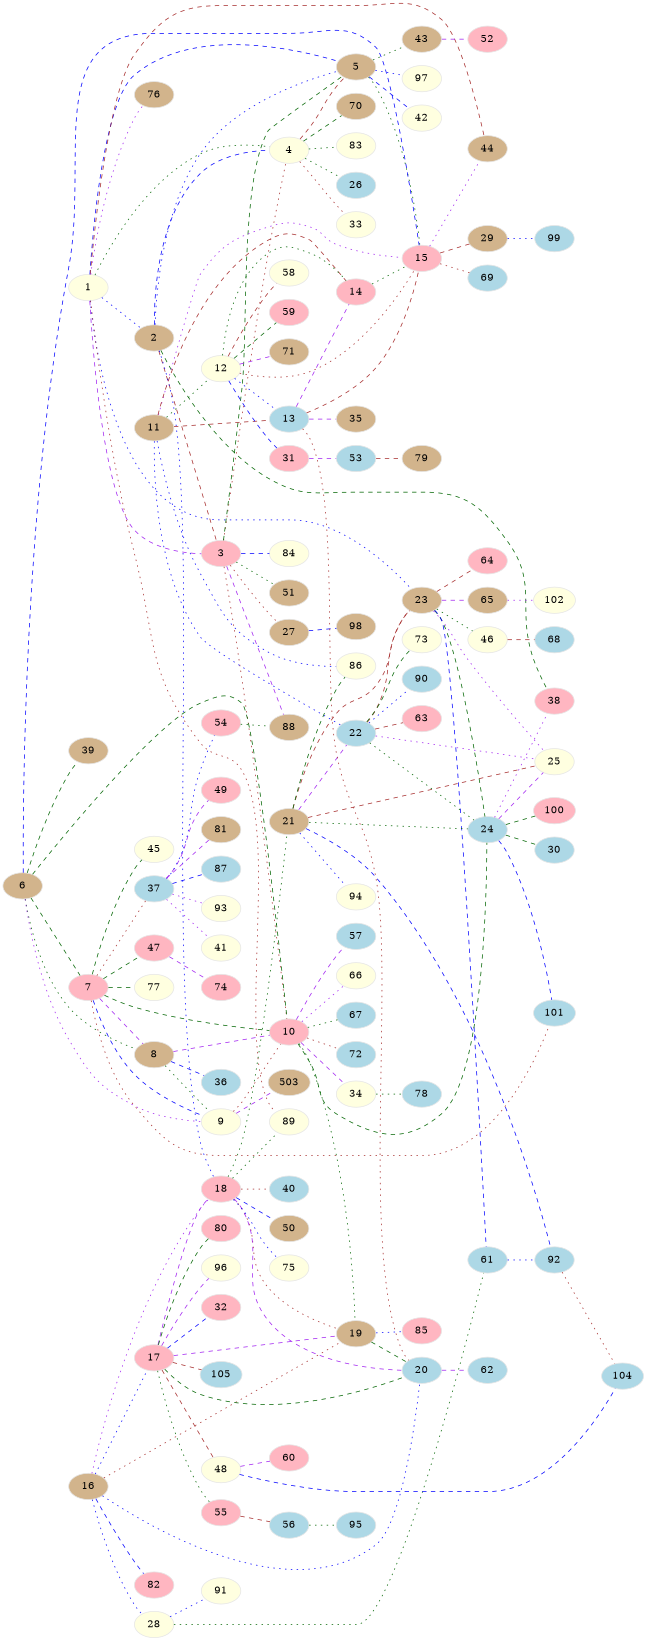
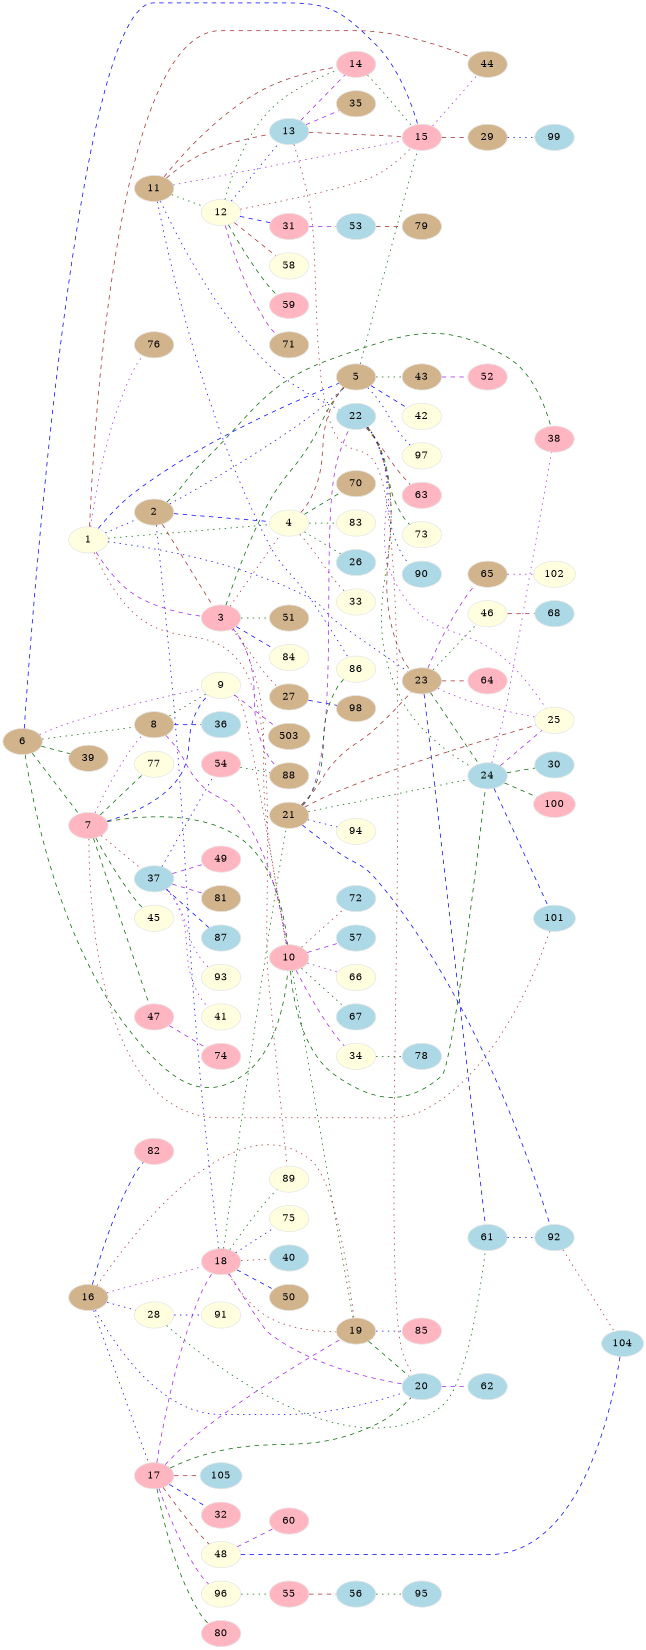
  graph {
    rankdir=LR
    node [color=gray90 fillcolor=lightyellow style=filled]
    edge [color=darkgreen style=dashed]
    2 [fillcolor=tan]
    1
    3 [fillcolor=lightpink]
    4
    5 [fillcolor=tan]
    23 [fillcolor=tan]
    44 [fillcolor=tan]
    76 [fillcolor=tan]
    89
    18 [fillcolor=lightpink]
    38 [fillcolor=lightpink]
    10 [fillcolor=lightpink]
    27 [fillcolor=tan]
    51 [fillcolor=tan]
    84
    88 [fillcolor=tan]
    26 [fillcolor=lightblue]
    33
    70 [fillcolor=tan]
    83
    15 [fillcolor=lightpink]
    42
    43 [fillcolor=tan]
    97
    24 [fillcolor=lightblue]
    25
    46
    61 [fillcolor=lightblue]
    64 [fillcolor=lightpink]
    65 [fillcolor=tan]
    19 [fillcolor=tan]
    20 [fillcolor=lightblue]
    21 [fillcolor=tan]
    40 [fillcolor=lightblue]
    50 [fillcolor=tan]
    75
    34
    57 [fillcolor=lightblue]
    66
    67 [fillcolor=lightblue]
    72 [fillcolor=lightblue]
    98 [fillcolor=tan]
    29 [fillcolor=tan]
-   69 [fillcolor=lightblue]
    52 [fillcolor=lightpink]
    6 [fillcolor=tan]
    7 [fillcolor=lightpink]
    8 [fillcolor=tan]
    9
    39 [fillcolor=tan]
    37 [fillcolor=lightblue]
    45
    47 [fillcolor=lightpink]
    77
    101 [fillcolor=lightblue]
    36 [fillcolor=lightblue]
    n57 [fillcolor=tan label=503]
    41
    49 [fillcolor=lightpink]
    54 [fillcolor=lightpink]
    81 [fillcolor=tan]
    87 [fillcolor=lightblue]
    93
    74 [fillcolor=lightpink]
    85 [fillcolor=lightpink]
    30 [fillcolor=lightblue]
    100 [fillcolor=lightpink]
    78 [fillcolor=lightblue]
    11 [fillcolor=tan]
    12
    13 [fillcolor=lightblue]
    14 [fillcolor=lightpink]
    22 [fillcolor=lightblue]
    86
    31 [fillcolor=lightpink]
    58
    59 [fillcolor=lightpink]
    71 [fillcolor=tan]
    35 [fillcolor=tan]
    63 [fillcolor=lightpink]
    73
    90 [fillcolor=lightblue]
    53 [fillcolor=lightblue]
    62 [fillcolor=lightblue]
    99 [fillcolor=lightblue]
    16 [fillcolor=tan]
    17 [fillcolor=lightpink]
    28
    82 [fillcolor=lightpink]
    32 [fillcolor=lightpink]
    48
    55 [fillcolor=lightpink]
    80 [fillcolor=lightpink]
    96
    105 [fillcolor=lightblue]
    91
    60 [fillcolor=lightpink]
    104 [fillcolor=lightblue]
    56 [fillcolor=lightblue]
    92 [fillcolor=lightblue]
    94
    68 [fillcolor=lightblue]
    102
    79 [fillcolor=tan]
    95 [fillcolor=lightblue]
    2 -- 3 [color=brown]
    2 -- 4 [color=blue]
    2 -- 5 [color=blue style=dotted]
    2 -- 18 [color=blue style=dotted]
    2 -- 38
    1 -- 2 [color=blue style=dotted]
    1 -- 3 [color=purple]
    1 -- 4 [style=dotted]
    1 -- 5 [color=blue]
    1 -- 23 [color=blue style=dotted]
    1 -- 44 [color=brown]
    1 -- 76 [color=purple style=dotted]
    1 -- 89 [color=brown style=dotted]
    3 -- 4 [color=brown style=dotted]
    3 -- 5
    3 -- 10 [color=brown style=dotted]
    3 -- 27 [color=brown style=dotted]
    3 -- 51 [style=dotted]
    3 -- 84 [color=blue]
    3 -- 88 [color=purple]
    4 -- 5 [color=brown]
    4 -- 26 [style=dotted]
    4 -- 33 [color=brown style=dotted]
    4 -- 70
    4 -- 83 [style=dotted]
    5 -- 15 [style=dotted]
    5 -- 42 [color=blue]
    5 -- 43 [style=dotted]
    5 -- 97 [color=blue style=dotted]
    23 -- 24
    23 -- 25 [color=purple style=dotted]
    23 -- 46 [style=dotted]
    23 -- 61 [color=blue]
    23 -- 64 [color=brown]
    23 -- 65 [color=purple]
    18 -- 89 [style=dotted]
    18 -- 19 [color=brown style=dotted]
    18 -- 20 [color=purple]
    18 -- 21 [style=dotted]
    18 -- 40 [color=brown style=dotted]
    18 -- 50 [color=blue]
    18 -- 75 [color=blue style=dotted]
    10 -- 24
    10 -- 19 [style=dotted]
    10 -- 34 [color=purple]
    10 -- 57 [color=purple]
    10 -- 66 [color=purple style=dotted]
    10 -- 67 [style=dotted]
    10 -- 72 [color=brown style=dotted]
    27 -- 98 [color=blue]
    15 -- 44 [color=purple style=dotted]
    15 -- 29 [color=brown]
-   15 -- 69 [color=brown style=dotted]
    43 -- 52 [color=purple]
    24 -- 38 [color=purple style=dotted]
    24 -- 25 [color=purple]
    24 -- 101 [color=blue]
    24 -- 30
    24 -- 100
    46 -- 68 [color=brown]
    61 -- 92 [color=blue style=dotted]
    65 -- 102 [color=purple style=dotted]
    19 -- 20
    19 -- 85 [color=blue style=dotted]
    20 -- 62 [color=purple]
    21 -- 23 [color=brown]
    21 -- 24 [style=dotted]
    21 -- 25 [color=brown]
    21 -- 22 [color=purple]
    21 -- 86
    21 -- 92 [color=blue]
    21 -- 94 [color=blue style=dotted]
    34 -- 78 [style=dotted]
    29 -- 99 [color=blue style=dotted]
    6 -- 10
    6 -- 15 [color=blue]
    6 -- 7
    6 -- 8 [style=dotted]
    6 -- 9 [color=purple style=dotted]
    6 -- 39
    7 -- 10
-   7 -- 8 [color=purple]
+   7 -- 8 [color=purple style=dotted]
    7 -- 9 [color=blue]
    7 -- 37 [color=brown style=dotted]
    7 -- 45
    7 -- 47
    7 -- 77
    7 -- 101 [color=brown style=dotted]
    8 -- 10 [color=purple]
    8 -- 9 [style=dotted]
    8 -- 36 [color=blue]
    9 -- 10 [color=brown style=dotted]
    9 -- n57 [color=purple]
    37 -- 41 [color=purple style=dotted]
    37 -- 49 [color=purple]
    37 -- 54 [color=blue style=dotted]
    37 -- 81 [color=purple]
    37 -- 87 [color=blue]
    37 -- 93 [color=purple style=dotted]
    47 -- 74 [color=purple]
    54 -- 88 [style=dotted]
    11 -- 15 [color=purple style=dotted]
    11 -- 12 [style=dotted]
    11 -- 13 [color=brown]
    11 -- 14 [color=brown]
    11 -- 22 [color=blue style=dotted]
    11 -- 86 [color=blue style=dotted]
    12 -- 15 [color=brown style=dotted]
    12 -- 13 [color=blue style=dotted]
    12 -- 14 [style=dotted]
    12 -- 31 [color=blue]
    12 -- 58 [color=brown]
    12 -- 59
    12 -- 71 [color=purple]
    13 -- 15 [color=brown]
    13 -- 20 [color=brown style=dotted]
    13 -- 14 [color=purple]
    13 -- 35 [color=purple]
    14 -- 15 [style=dotted]
    22 -- 23 [color=brown]
    22 -- 24 [style=dotted]
    22 -- 25 [color=purple style=dotted]
    22 -- 63 [color=brown]
    22 -- 73
    22 -- 90 [color=blue style=dotted]
    31 -- 53 [color=purple]
    53 -- 79 [color=brown]
    16 -- 18 [color=purple style=dotted]
    16 -- 19 [color=brown style=dotted]
    16 -- 20 [color=blue style=dotted]
    16 -- 17 [color=blue style=dotted]
    16 -- 28 [color=blue style=dotted]
    16 -- 82 [color=blue]
    17 -- 18 [color=purple]
    17 -- 19 [color=purple]
    17 -- 20
    17 -- 32 [color=blue]
    17 -- 48 [color=brown]
-   17 -- 55 [style=dotted]
+   96 -- 55 [style=dotted]
    17 -- 80
    17 -- 96 [color=purple]
    17 -- 105 [color=brown]
    28 -- 61 [style=dotted]
    28 -- 91 [color=blue style=dotted]
    48 -- 60 [color=purple]
    48 -- 104 [color=blue]
    55 -- 56 [color=brown]
    56 -- 95 [style=dotted]
    92 -- 104 [color=brown style=dotted]
  }
